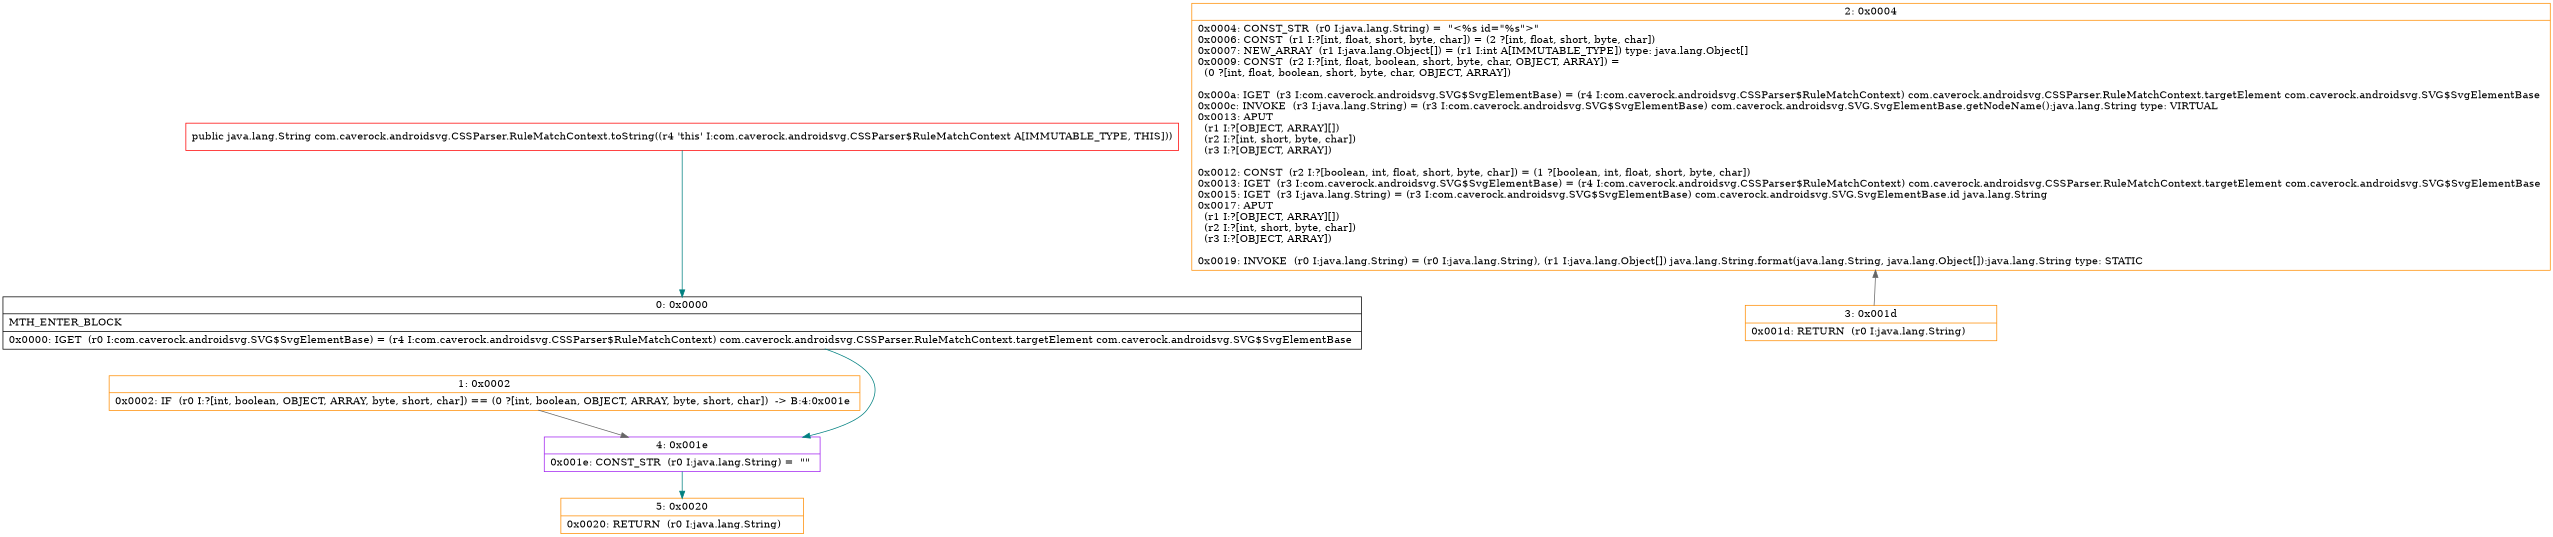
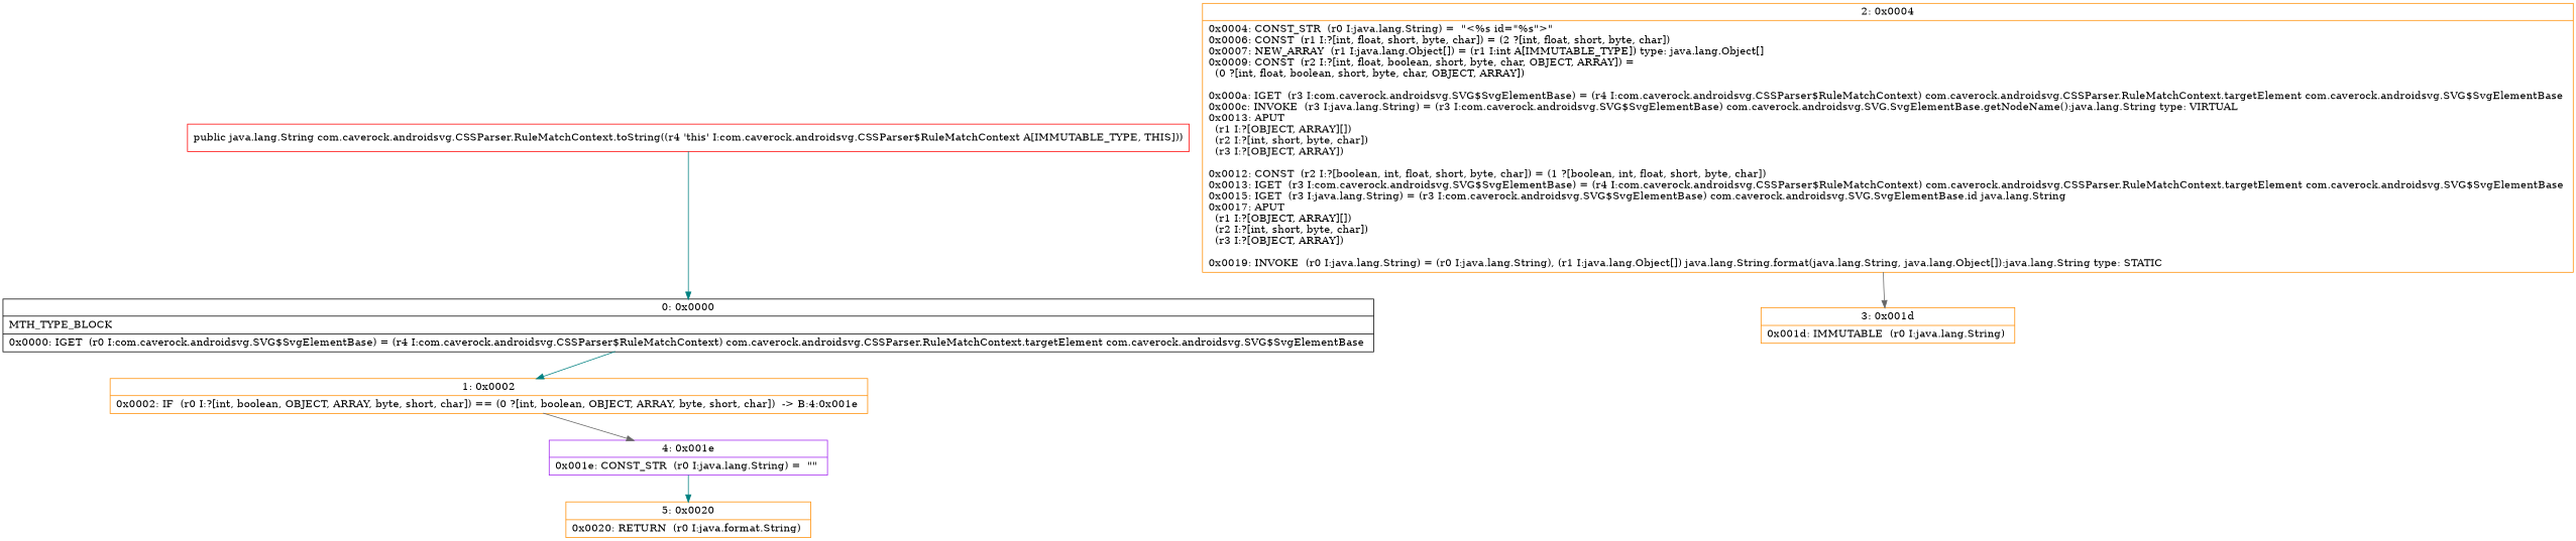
  digraph {
    node [color=darkorange shape=record]
    edge [color=teal]
-   n1 [color=black label="{0\:\ 0x0000|MTH_ENTER_BLOCK\l|0x0000: IGET  (r0 I:com.caverock.androidsvg.SVG$SvgElementBase) = (r4 I:com.caverock.androidsvg.CSSParser$RuleMatchContext) com.caverock.androidsvg.CSSParser.RuleMatchContext.targetElement com.caverock.androidsvg.SVG$SvgElementBase \l}"]
+   n1 [color=black label="{0\:\ 0x0000|MTH_TYPE_BLOCK\l|0x0000: IGET  (r0 I:com.caverock.androidsvg.SVG$SvgElementBase) = (r4 I:com.caverock.androidsvg.CSSParser$RuleMatchContext) com.caverock.androidsvg.CSSParser.RuleMatchContext.targetElement com.caverock.androidsvg.SVG$SvgElementBase \l}"]
    n2 [label="{1\:\ 0x0002|0x0002: IF  (r0 I:?[int, boolean, OBJECT, ARRAY, byte, short, char]) == (0 ?[int, boolean, OBJECT, ARRAY, byte, short, char])  \-\> B:4:0x001e \l}"]
    n3 [color=purple label="{4\:\ 0x001e|0x001e: CONST_STR  (r0 I:java.lang.String) =  \"\" \l}"]
    n4 [label="{2\:\ 0x0004|0x0004: CONST_STR  (r0 I:java.lang.String) =  \"\<%s id=\"%s\"\>\" \l0x0006: CONST  (r1 I:?[int, float, short, byte, char]) = (2 ?[int, float, short, byte, char]) \l0x0007: NEW_ARRAY  (r1 I:java.lang.Object[]) = (r1 I:int A[IMMUTABLE_TYPE]) type: java.lang.Object[] \l0x0009: CONST  (r2 I:?[int, float, boolean, short, byte, char, OBJECT, ARRAY]) = \l  (0 ?[int, float, boolean, short, byte, char, OBJECT, ARRAY])\l \l0x000a: IGET  (r3 I:com.caverock.androidsvg.SVG$SvgElementBase) = (r4 I:com.caverock.androidsvg.CSSParser$RuleMatchContext) com.caverock.androidsvg.CSSParser.RuleMatchContext.targetElement com.caverock.androidsvg.SVG$SvgElementBase \l0x000c: INVOKE  (r3 I:java.lang.String) = (r3 I:com.caverock.androidsvg.SVG$SvgElementBase) com.caverock.androidsvg.SVG.SvgElementBase.getNodeName():java.lang.String type: VIRTUAL \l0x0013: APUT  \l  (r1 I:?[OBJECT, ARRAY][])\l  (r2 I:?[int, short, byte, char])\l  (r3 I:?[OBJECT, ARRAY])\l \l0x0012: CONST  (r2 I:?[boolean, int, float, short, byte, char]) = (1 ?[boolean, int, float, short, byte, char]) \l0x0013: IGET  (r3 I:com.caverock.androidsvg.SVG$SvgElementBase) = (r4 I:com.caverock.androidsvg.CSSParser$RuleMatchContext) com.caverock.androidsvg.CSSParser.RuleMatchContext.targetElement com.caverock.androidsvg.SVG$SvgElementBase \l0x0015: IGET  (r3 I:java.lang.String) = (r3 I:com.caverock.androidsvg.SVG$SvgElementBase) com.caverock.androidsvg.SVG.SvgElementBase.id java.lang.String \l0x0017: APUT  \l  (r1 I:?[OBJECT, ARRAY][])\l  (r2 I:?[int, short, byte, char])\l  (r3 I:?[OBJECT, ARRAY])\l \l0x0019: INVOKE  (r0 I:java.lang.String) = (r0 I:java.lang.String), (r1 I:java.lang.Object[]) java.lang.String.format(java.lang.String, java.lang.Object[]):java.lang.String type: STATIC \l}"]
-   n5 [label="{3\:\ 0x001d|0x001d: RETURN  (r0 I:java.lang.String) \l}"]
-   n6 [label="{5\:\ 0x0020|0x0020: RETURN  (r0 I:java.lang.String) \l}"]
+   n5 [label="{3\:\ 0x001d|0x001d: IMMUTABLE  (r0 I:java.lang.String) \l}"]
+   n6 [label="{5\:\ 0x0020|0x0020: RETURN  (r0 I:java.format.String) \l}"]
    n7 [color=red label="{public java.lang.String com.caverock.androidsvg.CSSParser.RuleMatchContext.toString((r4 'this' I:com.caverock.androidsvg.CSSParser$RuleMatchContext A[IMMUTABLE_TYPE, THIS])) }"]
-   n1 -> n3
+   n1 -> n2
    n2 -> n3 [color=gray40]
    n3 -> n6
-   n5 -> n4 [color=gray40]
+   n4 -> n5 [color=gray40]
    n7 -> n1
  }
